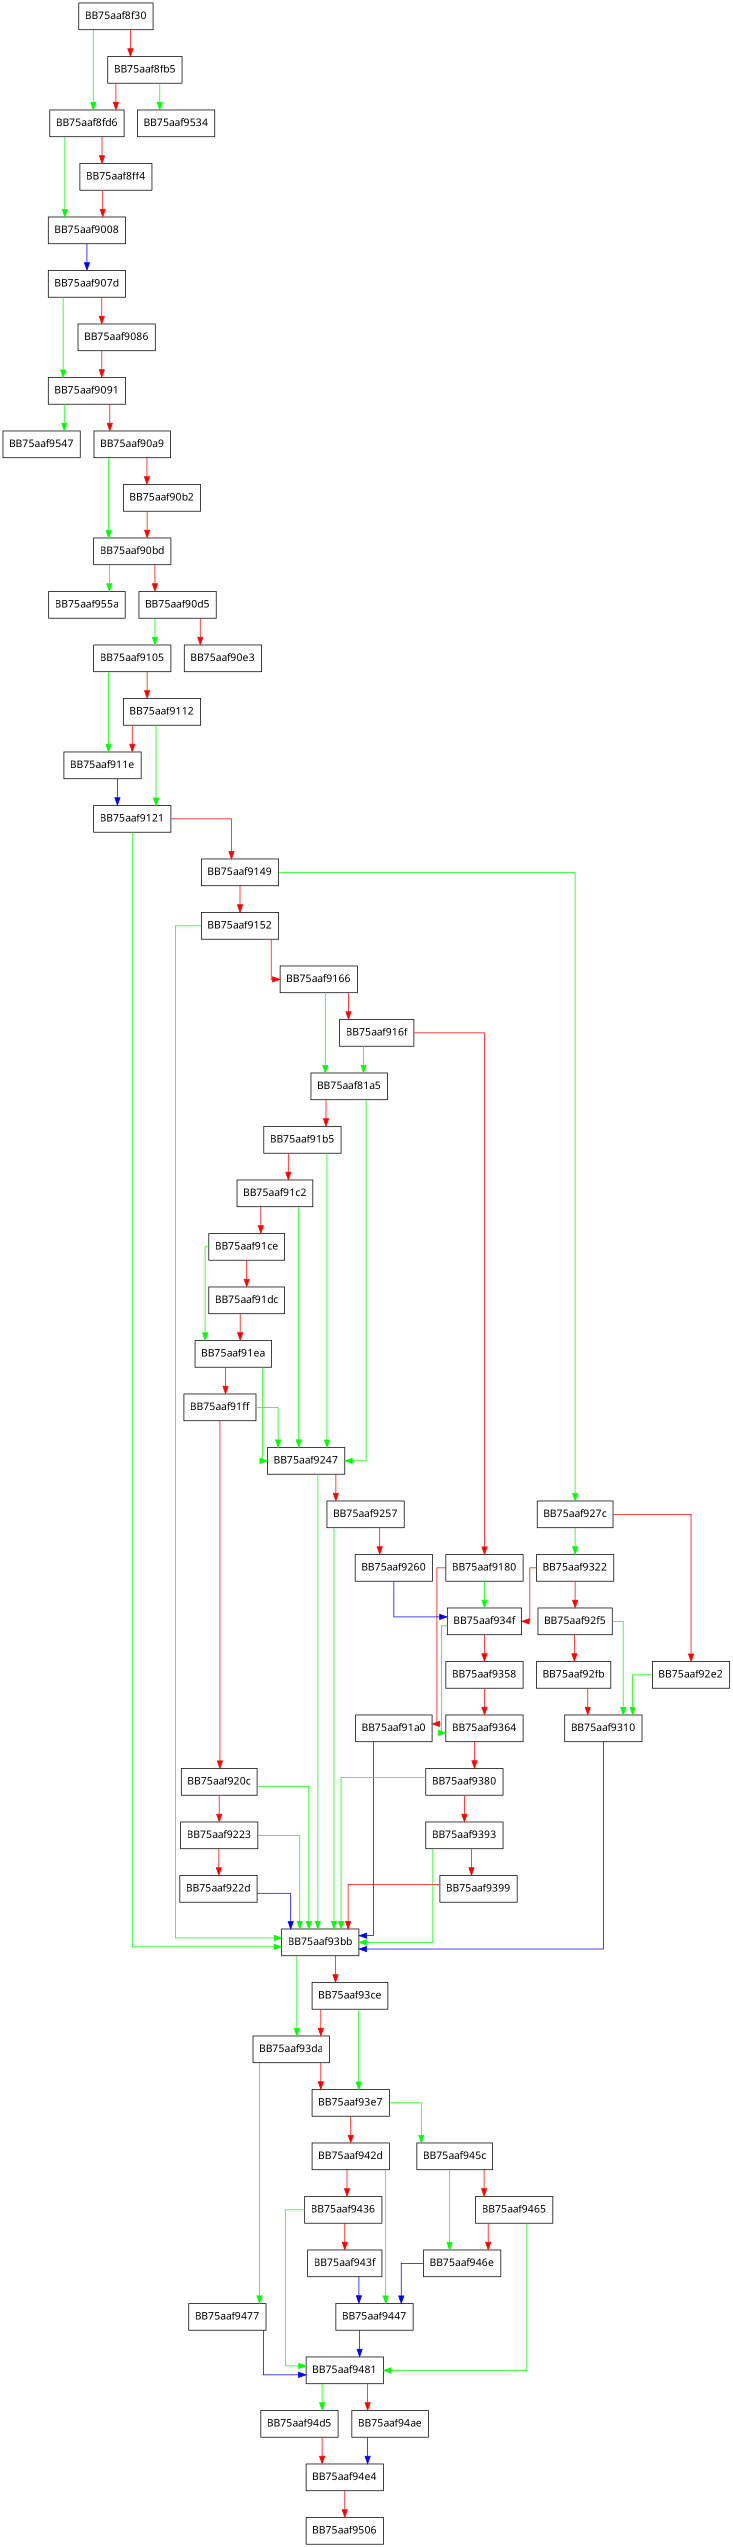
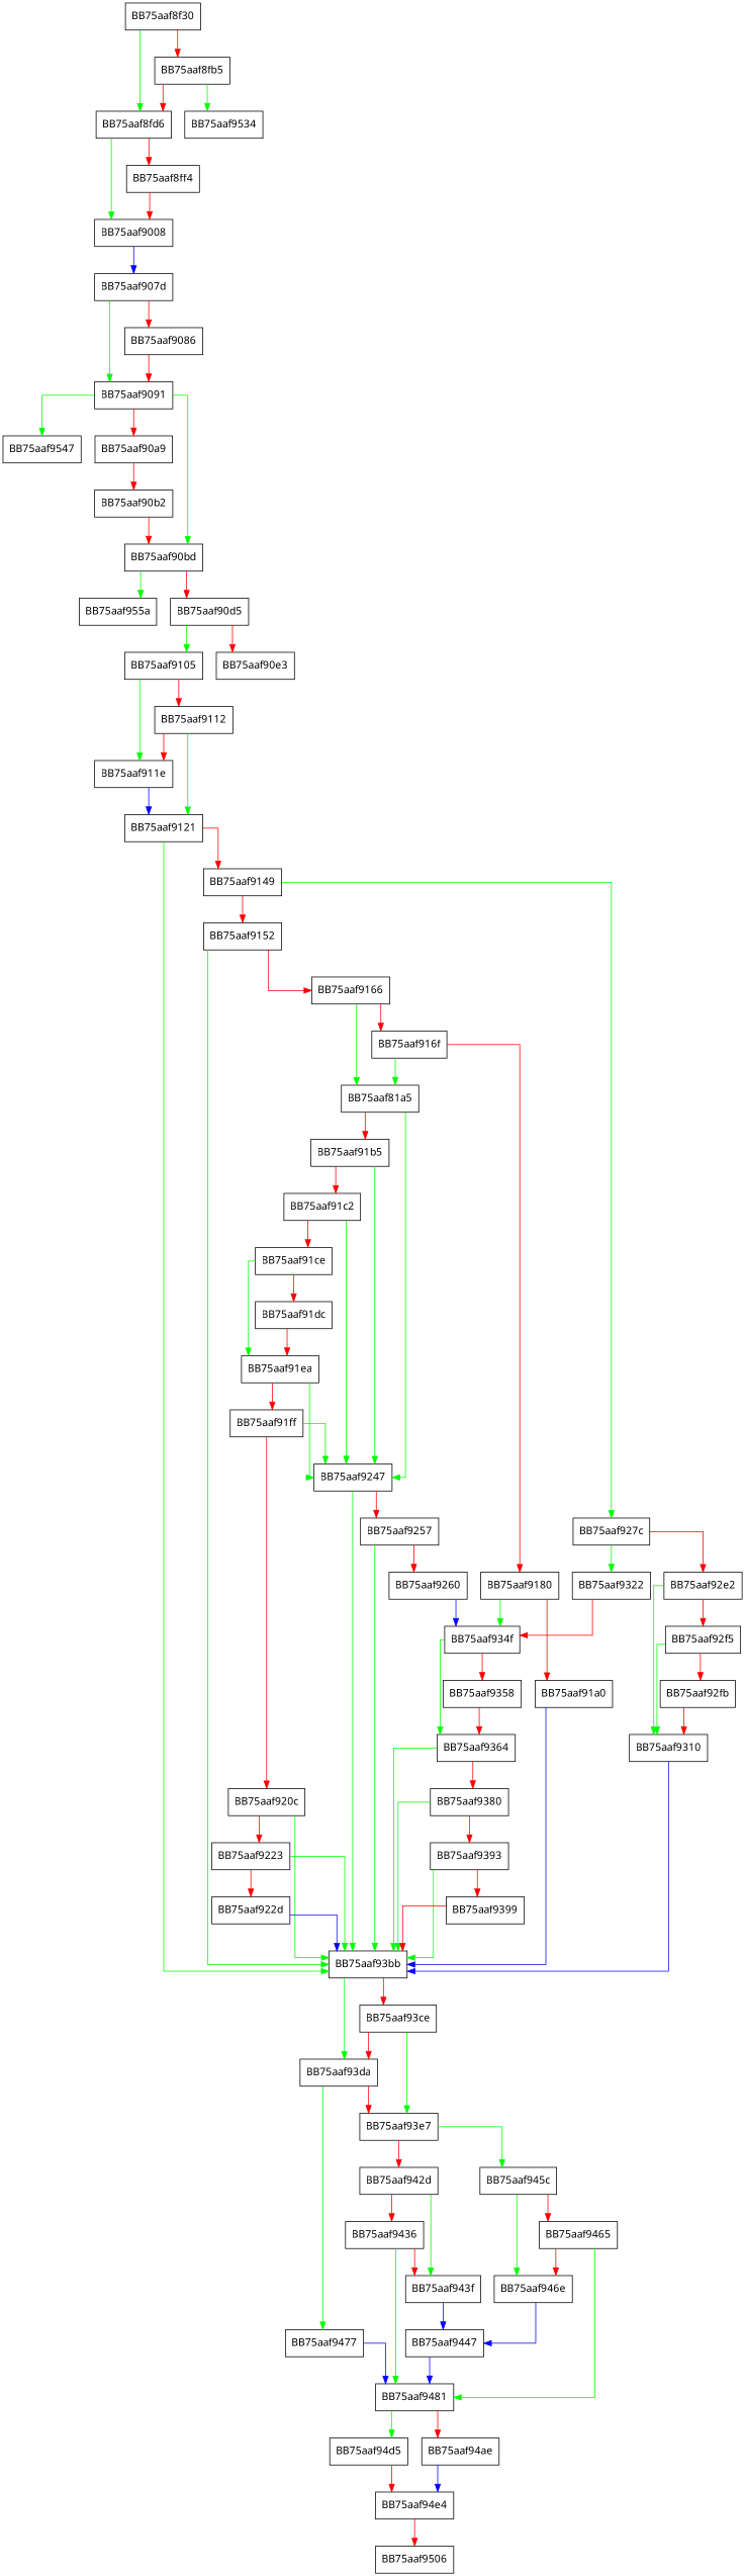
  digraph {
    fontname="Noto Sans"
    splines=ortho
    node [fontname="Noto Sans" shape=box]
    edge [color=red fontname="Noto Sans"]
    BB75aaf8f30
    BB75aaf8fd6
    BB75aaf8fb5
    BB75aaf9008
    BB75aaf8ff4
    BB75aaf9534
    BB75aaf907d
    BB75aaf9091
    BB75aaf9086
    BB75aaf9547
    BB75aaf90a9
    BB75aaf90bd
    BB75aaf90b2
    BB75aaf955a
    BB75aaf90d5
    BB75aaf9105
    BB75aaf90e3
    BB75aaf911e
    BB75aaf9112
    BB75aaf9121
    BB75aaf93bb
    BB75aaf9149
    BB75aaf93da
    BB75aaf93ce
    BB75aaf927c
    BB75aaf9152
    BB75aaf93e7
    BB75aaf9477
    BB75aaf9322
    BB75aaf92e2
    BB75aaf9166
    BB75aaf934f
    BB75aaf9310
    BB75aaf92f5
    n35 [label=BB75aaf81a5]
    BB75aaf916f
    BB75aaf9247
    BB75aaf91b5
    BB75aaf9180
    BB75aaf9257
    BB75aaf91c2
    BB75aaf91a0
    BB75aaf9364
    BB75aaf9358
    BB75aaf9380
    BB75aaf9260
    BB75aaf91ce
    BB75aaf91ea
    BB75aaf91dc
    BB75aaf91ff
    BB75aaf920c
    BB75aaf9223
    BB75aaf922d
    BB75aaf92fb
    BB75aaf9393
    BB75aaf9399
    BB75aaf945c
    BB75aaf942d
    BB75aaf9481
    BB75aaf946e
    BB75aaf9465
    BB75aaf943f
    BB75aaf9436
    BB75aaf94d5
    BB75aaf94ae
    BB75aaf9447
    BB75aaf94e4
    BB75aaf9506
    BB75aaf8f30 -> BB75aaf8fd6 [color=green]
    BB75aaf8f30 -> BB75aaf8fb5
    BB75aaf8fd6 -> BB75aaf9008 [color=green]
    BB75aaf8fd6 -> BB75aaf8ff4
    BB75aaf8fb5 -> BB75aaf8fd6
    BB75aaf8fb5 -> BB75aaf9534 [color=green]
    BB75aaf9008 -> BB75aaf907d [color=blue]
    BB75aaf8ff4 -> BB75aaf9008
    BB75aaf907d -> BB75aaf9091 [color=green]
    BB75aaf907d -> BB75aaf9086
    BB75aaf9091 -> BB75aaf9547 [color=green]
    BB75aaf9091 -> BB75aaf90a9
    BB75aaf9086 -> BB75aaf9091
-   BB75aaf90a9 -> BB75aaf90bd [color=green]
+   BB75aaf9091 -> BB75aaf90bd [color=green]
    BB75aaf90a9 -> BB75aaf90b2
    BB75aaf90bd -> BB75aaf955a [color=green]
    BB75aaf90bd -> BB75aaf90d5
    BB75aaf90b2 -> BB75aaf90bd
    BB75aaf90d5 -> BB75aaf9105 [color=green]
    BB75aaf90d5 -> BB75aaf90e3
    BB75aaf9105 -> BB75aaf911e [color=green]
    BB75aaf9105 -> BB75aaf9112
    BB75aaf911e -> BB75aaf9121 [color=blue]
    BB75aaf9112 -> BB75aaf911e
    BB75aaf9112 -> BB75aaf9121 [color=green]
    BB75aaf9121 -> BB75aaf93bb [color=green]
    BB75aaf9121 -> BB75aaf9149
    BB75aaf93bb -> BB75aaf93da [color=green]
    BB75aaf93bb -> BB75aaf93ce
    BB75aaf9149 -> BB75aaf927c [color=green]
    BB75aaf9149 -> BB75aaf9152
    BB75aaf93da -> BB75aaf93e7
    BB75aaf93da -> BB75aaf9477 [color=green]
    BB75aaf93ce -> BB75aaf93da
    BB75aaf93ce -> BB75aaf93e7 [color=green]
    BB75aaf927c -> BB75aaf9322 [color=green]
    BB75aaf927c -> BB75aaf92e2
    BB75aaf9152 -> BB75aaf93bb [color=green]
    BB75aaf9152 -> BB75aaf9166
    BB75aaf93e7 -> BB75aaf945c [color=green]
    BB75aaf93e7 -> BB75aaf942d
    BB75aaf9477 -> BB75aaf9481 [color=blue]
    BB75aaf9322 -> BB75aaf934f
    BB75aaf92e2 -> BB75aaf9310 [color=green]
-   BB75aaf9322 -> BB75aaf92f5
+   BB75aaf92e2 -> BB75aaf92f5
    BB75aaf9166 -> n35 [color=green]
    BB75aaf9166 -> BB75aaf916f
    BB75aaf934f -> BB75aaf9364 [color=green]
    BB75aaf934f -> BB75aaf9358
    BB75aaf9310 -> BB75aaf93bb [color=blue]
    BB75aaf92f5 -> BB75aaf9310 [color=green]
    BB75aaf92f5 -> BB75aaf92fb
    n35 -> BB75aaf9247 [color=green]
    n35 -> BB75aaf91b5
    BB75aaf916f -> n35 [color=green]
    BB75aaf916f -> BB75aaf9180
    BB75aaf9247 -> BB75aaf93bb [color=green]
    BB75aaf9247 -> BB75aaf9257
    BB75aaf91b5 -> BB75aaf9247 [color=green]
    BB75aaf91b5 -> BB75aaf91c2
    BB75aaf9180 -> BB75aaf934f [color=green]
    BB75aaf9180 -> BB75aaf91a0
    BB75aaf9257 -> BB75aaf93bb [color=green]
    BB75aaf9257 -> BB75aaf9260
    BB75aaf91c2 -> BB75aaf9247 [color=green]
    BB75aaf91c2 -> BB75aaf91ce
    BB75aaf91a0 -> BB75aaf93bb [color=blue]
+   BB75aaf9364 -> BB75aaf93bb [color=green]
    BB75aaf9364 -> BB75aaf9380
    BB75aaf9358 -> BB75aaf9364
    BB75aaf9380 -> BB75aaf93bb [color=green]
    BB75aaf9380 -> BB75aaf9393
    BB75aaf9260 -> BB75aaf934f [color=blue]
    BB75aaf91ce -> BB75aaf91ea [color=green]
    BB75aaf91ce -> BB75aaf91dc
    BB75aaf91ea -> BB75aaf9247 [color=green]
    BB75aaf91ea -> BB75aaf91ff
    BB75aaf91dc -> BB75aaf91ea
    BB75aaf91ff -> BB75aaf9247 [color=green]
    BB75aaf91ff -> BB75aaf920c
    BB75aaf920c -> BB75aaf93bb [color=green]
    BB75aaf920c -> BB75aaf9223
    BB75aaf9223 -> BB75aaf93bb [color=green]
    BB75aaf9223 -> BB75aaf922d
    BB75aaf922d -> BB75aaf93bb [color=blue]
    BB75aaf92fb -> BB75aaf9310
    BB75aaf9393 -> BB75aaf93bb [color=green]
    BB75aaf9393 -> BB75aaf9399
    BB75aaf9399 -> BB75aaf93bb
    BB75aaf945c -> BB75aaf946e [color=green]
    BB75aaf945c -> BB75aaf9465
-   BB75aaf942d -> BB75aaf9447 [color=green]
+   BB75aaf942d -> BB75aaf943f [color=green]
    BB75aaf942d -> BB75aaf9436
    BB75aaf9481 -> BB75aaf94d5 [color=green]
    BB75aaf9481 -> BB75aaf94ae
    BB75aaf946e -> BB75aaf9447 [color=blue]
    BB75aaf9465 -> BB75aaf9481 [color=green]
    BB75aaf9465 -> BB75aaf946e
    BB75aaf943f -> BB75aaf9447 [color=blue]
    BB75aaf9436 -> BB75aaf9481 [color=green]
    BB75aaf9436 -> BB75aaf943f
    BB75aaf94d5 -> BB75aaf94e4
    BB75aaf94ae -> BB75aaf94e4 [color=blue]
    BB75aaf9447 -> BB75aaf9481 [color=blue]
    BB75aaf94e4 -> BB75aaf9506
  }
